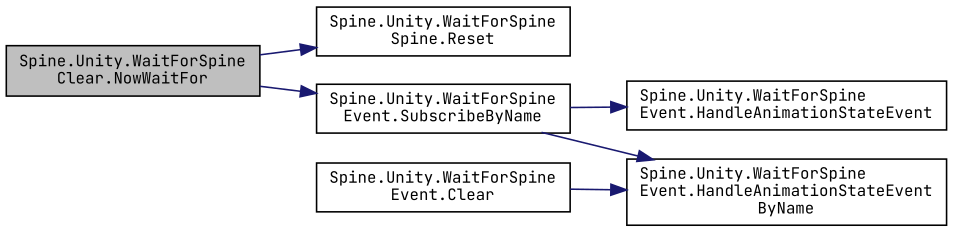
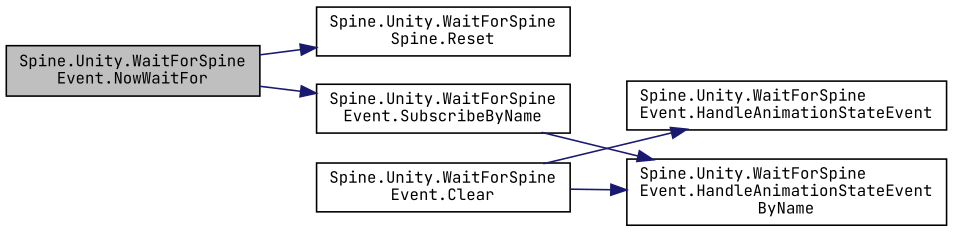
  digraph {
    fontname="JetBrains Mono"
    rankdir=LR
    node [color=black fillcolor=white fontname="JetBrains Mono" fontsize=10 shape=record style=filled]
    edge [color=midnightblue fontname="JetBrains Mono" fontsize=10 labelfontname=Helvetica labelfontsize=10 style=solid]
-   n1 [fillcolor=grey75 fontcolor=black height=0.2 label="Spine.Unity.WaitForSpine\lClear.NowWaitFor" width=0.4]
+   n1 [fillcolor=grey75 fontcolor=black height=0.2 label="Spine.Unity.WaitForSpine\lEvent.NowWaitFor" width=0.4]
    n2 [height=0.2 label="Spine.Unity.WaitForSpine\lSpine.Reset" width=0.4]
    n3 [height=0.2 label="Spine.Unity.WaitForSpine\lEvent.SubscribeByName" width=0.4]
    n4 [height=0.2 label="Spine.Unity.WaitForSpine\lEvent.Clear" width=0.4]
    n5 [height=0.2 label="Spine.Unity.WaitForSpine\lEvent.HandleAnimationStateEvent" width=0.4]
    n6 [height=0.2 label="Spine.Unity.WaitForSpine\lEvent.HandleAnimationStateEvent\lByName" width=0.4]
    n1 -> n2
    n1 -> n3
    n3 -> n6
-   n3 -> n5
+   n4 -> n5
    n4 -> n6
  }
